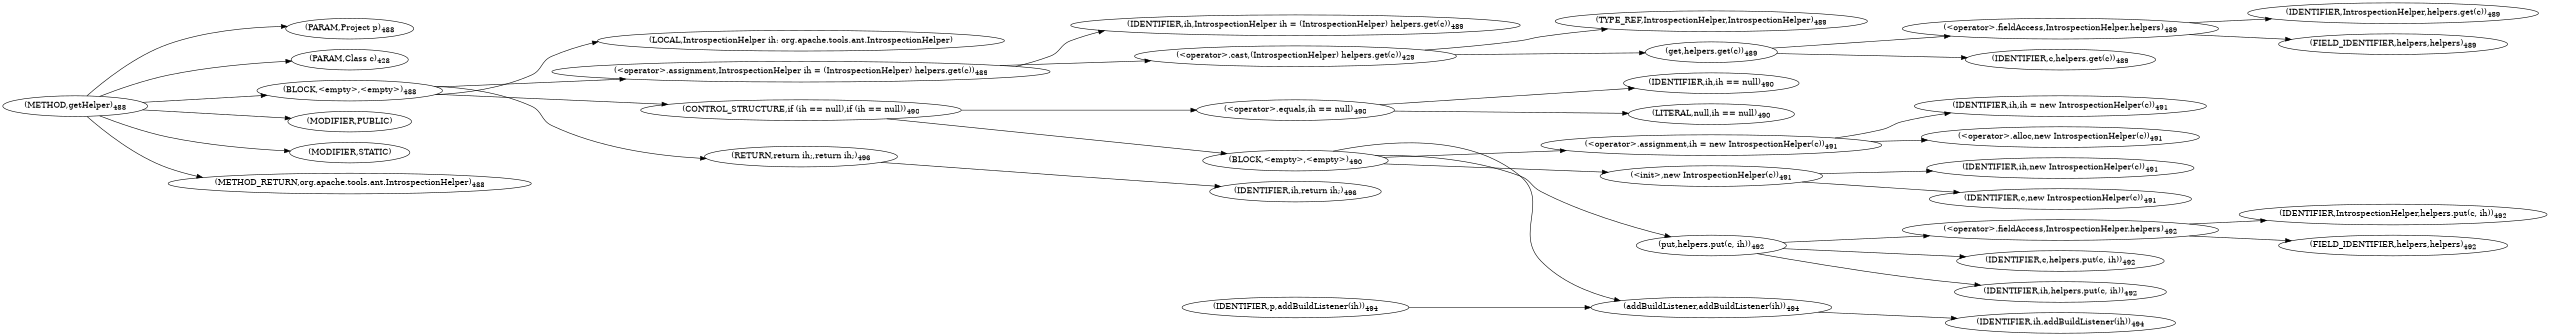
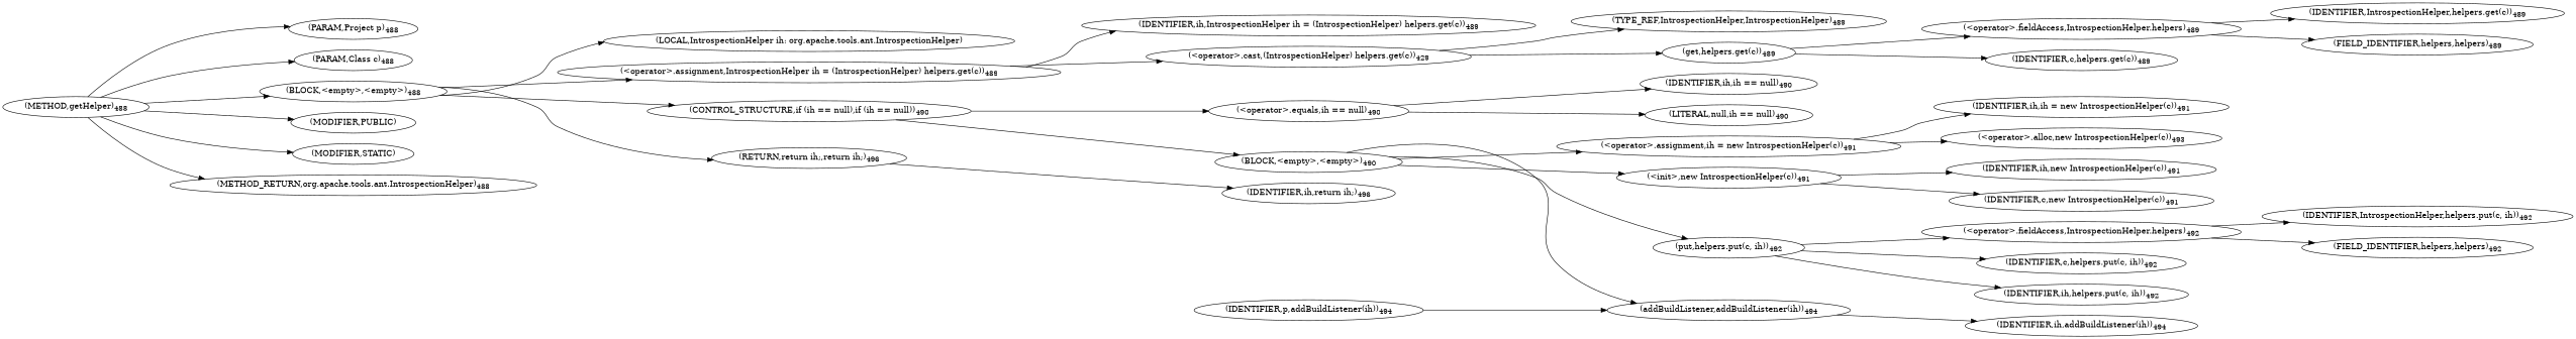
  digraph {
    rankdir=LR
    n1 [label=<(METHOD,getHelper)<SUB>488</SUB>>]
    n2 [label=<(PARAM,Project p)<SUB>488</SUB>>]
-   n3 [label=<(PARAM,Class c)<SUB>428</SUB>>]
+   n3 [label=<(PARAM,Class c)<SUB>488</SUB>>]
    n4 [label=<(BLOCK,&lt;empty&gt;,&lt;empty&gt;)<SUB>488</SUB>>]
    n5 [label=<(MODIFIER,PUBLIC)>]
    n6 [label=<(MODIFIER,STATIC)>]
    n7 [label=<(METHOD_RETURN,org.apache.tools.ant.IntrospectionHelper)<SUB>488</SUB>>]
    n8 [label=<(LOCAL,IntrospectionHelper ih: org.apache.tools.ant.IntrospectionHelper)>]
    n9 [label=<(&lt;operator&gt;.assignment,IntrospectionHelper ih = (IntrospectionHelper) helpers.get(c))<SUB>489</SUB>>]
    n10 [label=<(CONTROL_STRUCTURE,if (ih == null),if (ih == null))<SUB>490</SUB>>]
    n11 [label=<(RETURN,return ih;,return ih;)<SUB>496</SUB>>]
    n12 [label=<(IDENTIFIER,ih,IntrospectionHelper ih = (IntrospectionHelper) helpers.get(c))<SUB>489</SUB>>]
    n13 [label=<(&lt;operator&gt;.cast,(IntrospectionHelper) helpers.get(c))<SUB>429</SUB>>]
    n14 [label=<(&lt;operator&gt;.equals,ih == null)<SUB>490</SUB>>]
    n15 [label=<(BLOCK,&lt;empty&gt;,&lt;empty&gt;)<SUB>490</SUB>>]
    n16 [label=<(IDENTIFIER,ih,return ih;)<SUB>496</SUB>>]
    n17 [label=<(TYPE_REF,IntrospectionHelper,IntrospectionHelper)<SUB>489</SUB>>]
    n18 [label=<(get,helpers.get(c))<SUB>489</SUB>>]
    n19 [label=<(&lt;operator&gt;.fieldAccess,IntrospectionHelper.helpers)<SUB>489</SUB>>]
    n20 [label=<(IDENTIFIER,c,helpers.get(c))<SUB>489</SUB>>]
    n21 [label=<(IDENTIFIER,IntrospectionHelper,helpers.get(c))<SUB>489</SUB>>]
    n22 [label=<(FIELD_IDENTIFIER,helpers,helpers)<SUB>489</SUB>>]
    n23 [label=<(IDENTIFIER,ih,ih == null)<SUB>490</SUB>>]
    n24 [label=<(LITERAL,null,ih == null)<SUB>490</SUB>>]
    n25 [label=<(&lt;operator&gt;.assignment,ih = new IntrospectionHelper(c))<SUB>491</SUB>>]
    n26 [label=<(&lt;init&gt;,new IntrospectionHelper(c))<SUB>491</SUB>>]
    n27 [label=<(put,helpers.put(c, ih))<SUB>492</SUB>>]
    n28 [label=<(addBuildListener,addBuildListener(ih))<SUB>494</SUB>>]
    n29 [label=<(IDENTIFIER,ih,ih = new IntrospectionHelper(c))<SUB>491</SUB>>]
-   n30 [label=<(&lt;operator&gt;.alloc,new IntrospectionHelper(c))<SUB>491</SUB>>]
+   n30 [label=<(&lt;operator&gt;.alloc,new IntrospectionHelper(c))<SUB>493</SUB>>]
    n31 [label=<(IDENTIFIER,ih,new IntrospectionHelper(c))<SUB>491</SUB>>]
    n32 [label=<(IDENTIFIER,c,new IntrospectionHelper(c))<SUB>491</SUB>>]
    n33 [label=<(&lt;operator&gt;.fieldAccess,IntrospectionHelper.helpers)<SUB>492</SUB>>]
    n34 [label=<(IDENTIFIER,c,helpers.put(c, ih))<SUB>492</SUB>>]
    n35 [label=<(IDENTIFIER,ih,helpers.put(c, ih))<SUB>492</SUB>>]
    n36 [label=<(IDENTIFIER,ih,addBuildListener(ih))<SUB>494</SUB>>]
    n37 [label=<(IDENTIFIER,IntrospectionHelper,helpers.put(c, ih))<SUB>492</SUB>>]
    n38 [label=<(FIELD_IDENTIFIER,helpers,helpers)<SUB>492</SUB>>]
    n39 [label=<(IDENTIFIER,p,addBuildListener(ih))<SUB>494</SUB>>]
    n1 -> n2
    n1 -> n3
    n1 -> n4
    n1 -> n5
    n1 -> n6
    n1 -> n7
    n4 -> n8
    n4 -> n9
    n4 -> n10
    n4 -> n11
    n9 -> n12
    n9 -> n13
    n10 -> n14
    n10 -> n15
    n11 -> n16
    n13 -> n17
    n13 -> n18
    n14 -> n23
    n14 -> n24
    n15 -> n25
    n15 -> n26
    n15 -> n27
    n15 -> n28
    n18 -> n19
    n18 -> n20
    n19 -> n21
    n19 -> n22
    n25 -> n29
    n25 -> n30
    n26 -> n31
    n26 -> n32
    n27 -> n33
    n27 -> n34
    n27 -> n35
    n28 -> n36
    n33 -> n37
    n33 -> n38
    n39 -> n28
  }
